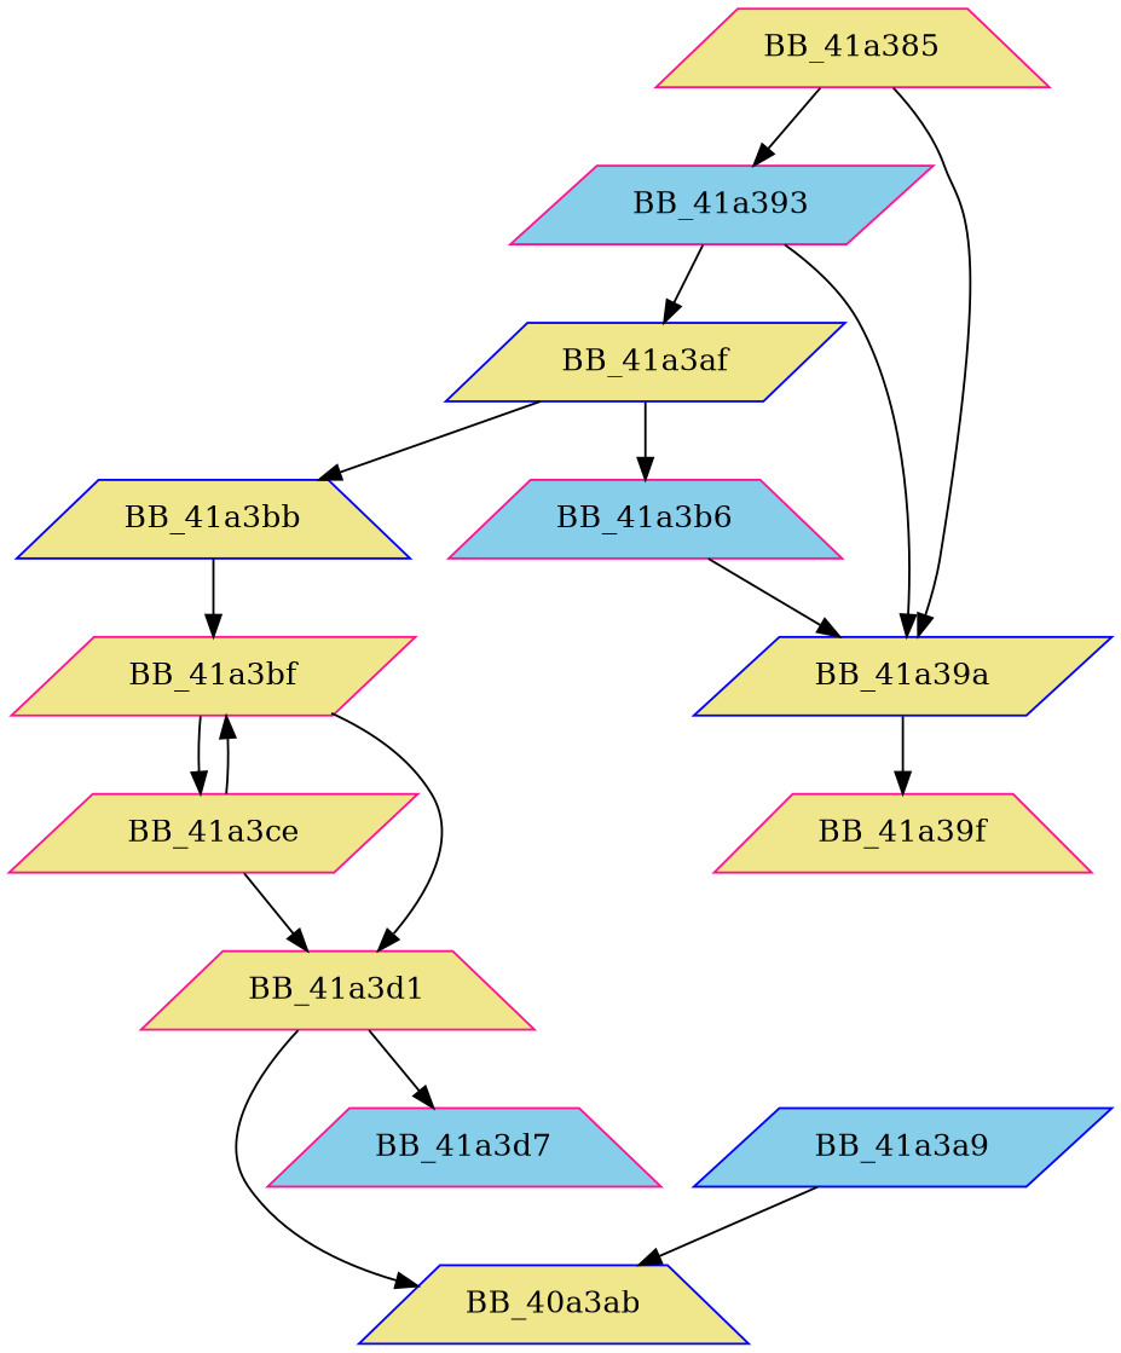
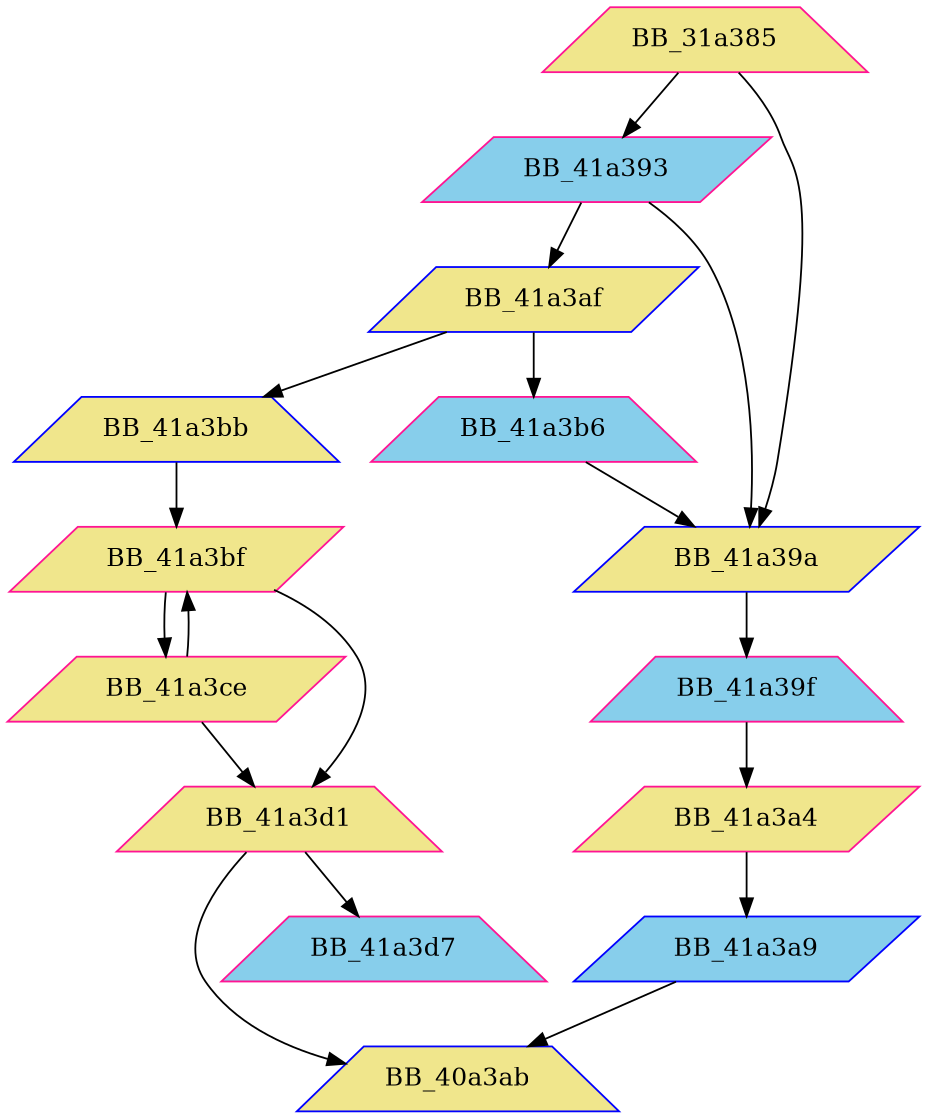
  digraph {
    node [color=deeppink fillcolor=khaki shape=trapezium style=filled]
-   BB_41a385
+   BB_41a385 [label=BB_31a385]
    BB_41a393 [fillcolor=skyblue shape=parallelogram]
    BB_41a39a [color=blue shape=parallelogram]
    BB_41a3af [color=blue shape=parallelogram]
-   BB_41a39f
+   BB_41a39f [fillcolor=skyblue]
    BB_41a3b6 [fillcolor=skyblue]
    BB_41a3bb [color=blue]
+   BB_41a3a4 [shape=parallelogram]
    BB_41a3bf [shape=parallelogram]
    BB_41a3a9 [color=blue fillcolor=skyblue shape=parallelogram]
    n11 [color=blue label=BB_40a3ab]
    BB_41a3ce [shape=parallelogram]
    BB_41a3d1
    BB_41a3d7 [fillcolor=skyblue]
    BB_41a385 -> BB_41a393
    BB_41a385 -> BB_41a39a
    BB_41a393 -> BB_41a39a
    BB_41a393 -> BB_41a3af
    BB_41a39a -> BB_41a39f
    BB_41a3af -> BB_41a3b6
    BB_41a3af -> BB_41a3bb
+   BB_41a39f -> BB_41a3a4
    BB_41a3b6 -> BB_41a39a
    BB_41a3bb -> BB_41a3bf
+   BB_41a3a4 -> BB_41a3a9
    BB_41a3bf -> BB_41a3ce
    BB_41a3bf -> BB_41a3d1
    BB_41a3a9 -> n11
    BB_41a3ce -> BB_41a3bf
    BB_41a3ce -> BB_41a3d1
    BB_41a3d1 -> n11
    BB_41a3d1 -> BB_41a3d7
  }
